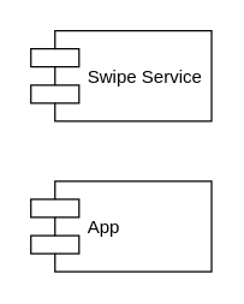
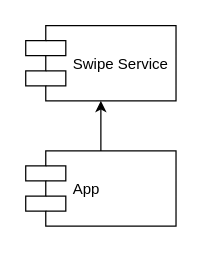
  <mxCell id="0" />
  <mxCell id="1" parent="0" />
  <mxCell id="2" value="Swipe Service" style="shape=component;align=left;spacingLeft=36;" vertex="1" parent="1"><mxGeometry x="20" y="20" width="120" height="60" as="geometry" /></mxCell>
+ <mxCell id="3" style="edgeStyle=orthogonalEdgeStyle;rounded=0;orthogonalLoop=1;jettySize=auto;html=1;" edge="1" parent="1" source="4" target="2"><mxGeometry relative="1" as="geometry"><Array as="points"><mxPoint x="90" y="120" /><mxPoint x="90" y="120" /></Array></mxGeometry></mxCell>
  <mxCell id="4" value="App" style="shape=component;align=left;spacingLeft=36;" vertex="1" parent="1"><mxGeometry x="20" y="120" width="120" height="60" as="geometry" /></mxCell>
